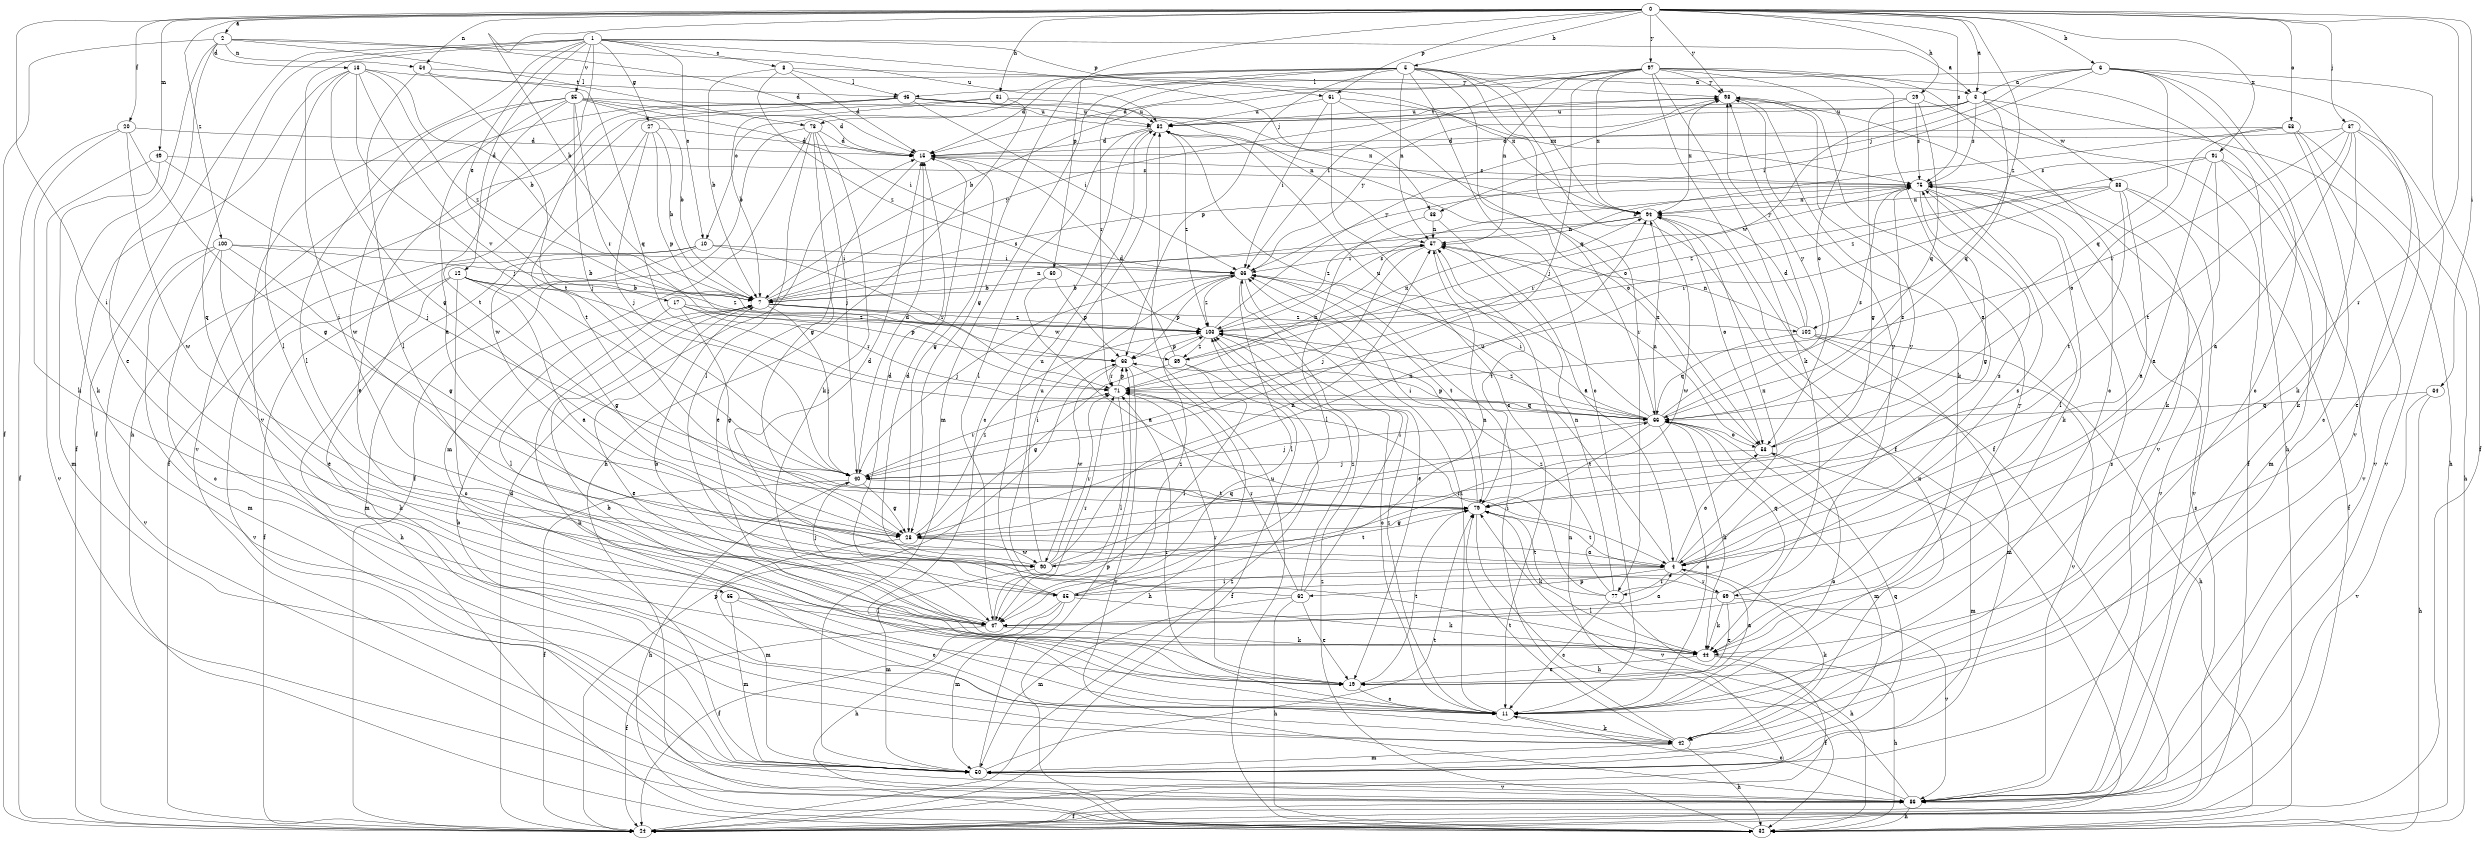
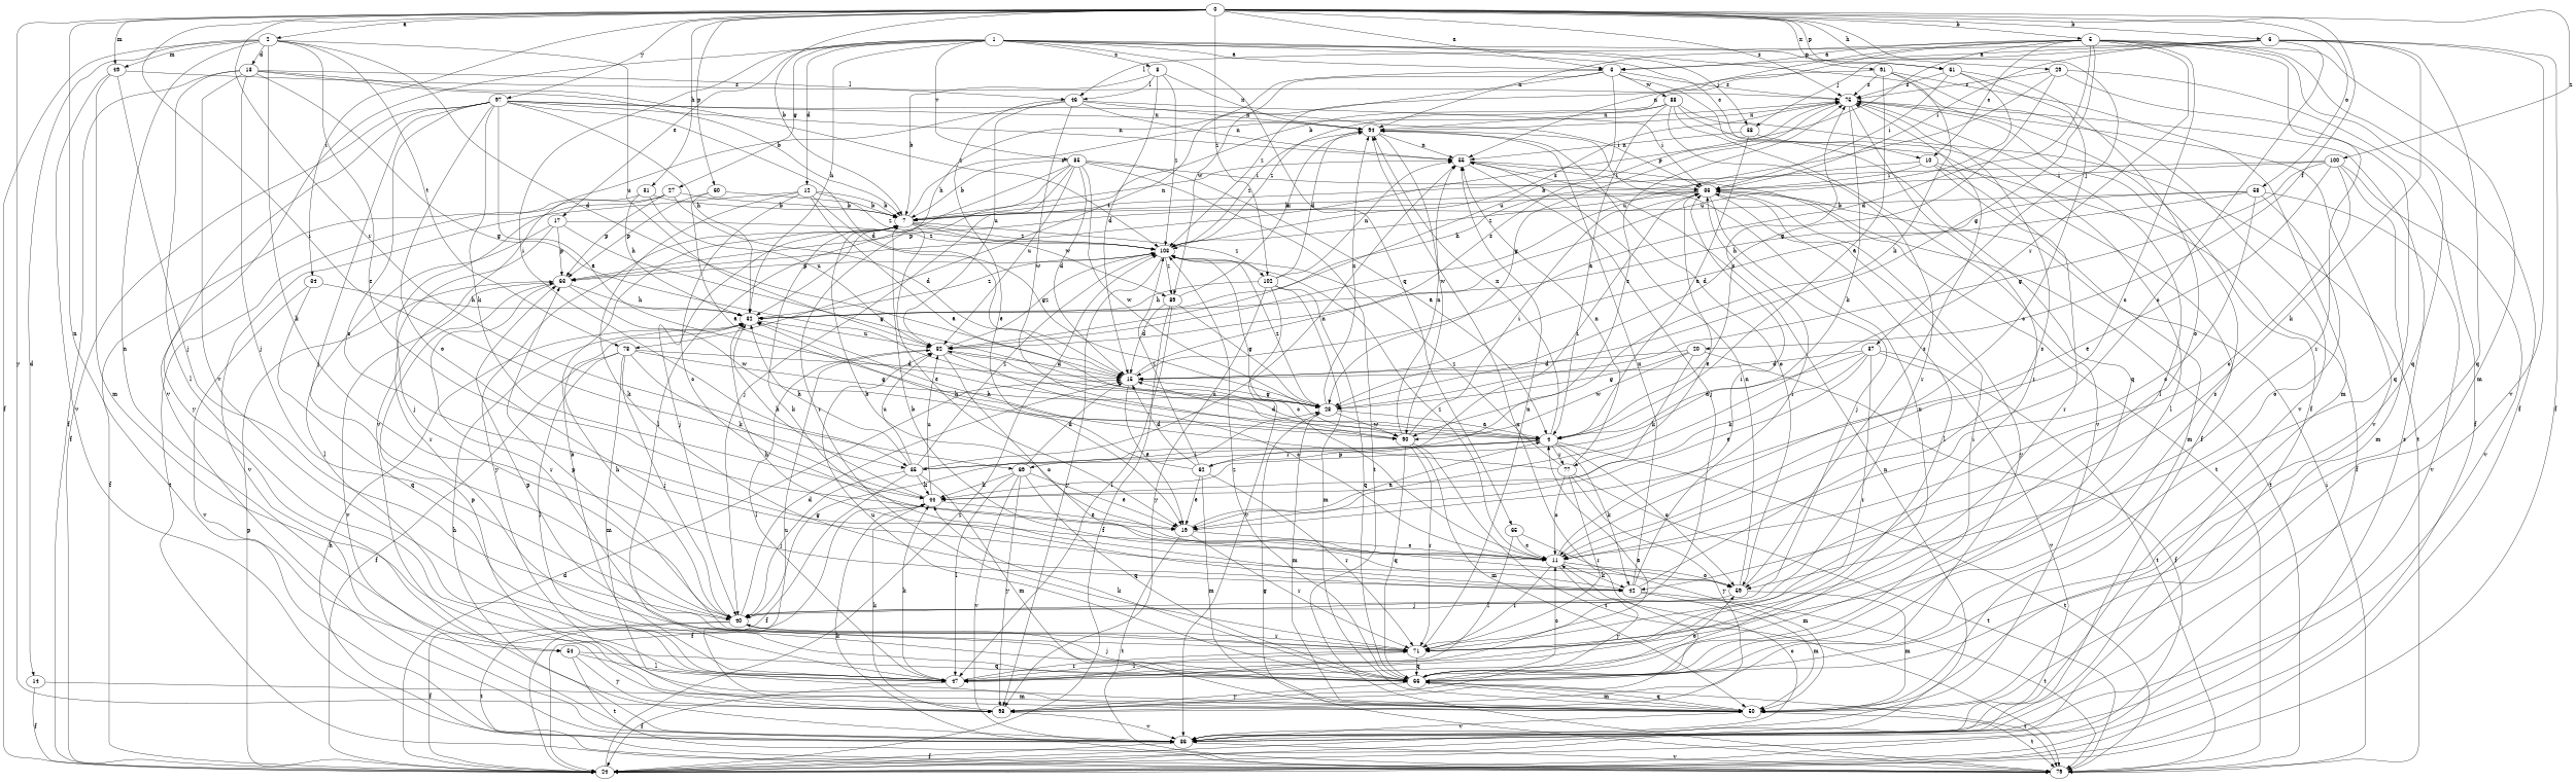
  strict digraph {
    0
    2
    3
    5
    6
    7
    20
    29
    31
    34
    35
    37
    49
    54
    58
    60
    61
    69
    75
    91
    97
    98
    100
    102
    24
    13
+   14
    15
    19
    42
    78
    82
    32
    66
    88
    89
    10
    n38 [label=77]
    94
    11
    28
    50
-   55 [label=57]
+   55
    63
    71
    38
    86
    36
    46
    40
    103
    44
    90
    4
    79
    47
-   59 [label=53]
+   59
    1
    8
    12
    17
    27
    65
    85
    62
    0 -> 2 [label=a]
    0 -> 3 [label=a]
    0 -> 5 [label=b]
    0 -> 6 [label=b]
    0 -> 7 [label=b]
    0 -> 20 [label=f]
    0 -> 29 [label=h]
    0 -> 31 [label=h]
    0 -> 34 [label=i]
    0 -> 35 [label=i]
    0 -> 37 [label=j]
    0 -> 49 [label=m]
    0 -> 54 [label=n]
    0 -> 58 [label=o]
    0 -> 60 [label=p]
    0 -> 61 [label=p]
    0 -> 69 [label=r]
    0 -> 75 [label=s]
    0 -> 91 [label=x]
    0 -> 97 [label=y]
    0 -> 98 [label=y]
    0 -> 100 [label=z]
    0 -> 102 [label=z]
+   2 -> 49 [label=m]
    2 -> 54 [label=n]
    2 -> 24 [label=f]
    2 -> 13 [label=d]
+   2 -> 14 [label=d]
    2 -> 15 [label=d]
    2 -> 19 [label=e]
    2 -> 42 [label=k]
    2 -> 78 [label=t]
    2 -> 82 [label=u]
    3 -> 75 [label=s]
    3 -> 78 [label=t]
    3 -> 82 [label=u]
    3 -> 32 [label=h]
    3 -> 66 [label=q]
    3 -> 88 [label=w]
    3 -> 89 [label=w]
    5 -> 3 [label=a]
    5 -> 24 [label=f]
    5 -> 15 [label=d]
    5 -> 66 [label=q]
    5 -> 10 [label=c]
    5 -> n38 [label=r]
    5 -> 94 [label=x]
    5 -> 11 [label=c]
    5 -> 28 [label=g]
    5 -> 50 [label=m]
    5 -> 55 [label=n]
    5 -> 63 [label=p]
    5 -> 71 [label=r]
    6 -> 3 [label=a]
    6 -> 24 [label=f]
    6 -> 42 [label=k]
    6 -> 66 [label=q]
    6 -> 11 [label=c]
    6 -> 38 [label=j]
    6 -> 86 [label=v]
    6 -> 36 [label=i]
    6 -> 46 [label=l]
    7 -> 75 [label=s]
    7 -> 98 [label=y]
    7 -> 102 [label=z]
    7 -> 19 [label=e]
    7 -> 42 [label=k]
    7 -> 89 [label=w]
    7 -> 55 [label=n]
    7 -> 40 [label=j]
    7 -> 103 [label=z]
    20 -> 24 [label=f]
    20 -> 15 [label=d]
    20 -> 28 [label=g]
    20 -> 44 [label=k]
    20 -> 90 [label=w]
    29 -> 75 [label=s]
    29 -> 24 [label=f]
    29 -> 82 [label=u]
    29 -> 66 [label=q]
    29 -> 28 [label=g]
    31 -> 7 [label=b]
    31 -> 24 [label=f]
    31 -> 82 [label=u]
    31 -> 32 [label=h]
    34 -> 32 [label=h]
    34 -> 66 [label=q]
    34 -> 86 [label=v]
    35 -> 75 [label=s]
    35 -> 24 [label=f]
    35 -> 82 [label=u]
    35 -> 32 [label=h]
    35 -> 50 [label=m]
    35 -> 55 [label=n]
    35 -> 40 [label=j]
    35 -> 103 [label=z]
    35 -> 44 [label=k]
    37 -> 15 [label=d]
    37 -> 19 [label=e]
    37 -> 71 [label=r]
    37 -> 86 [label=v]
    37 -> 44 [label=k]
    37 -> 4 [label=a]
    37 -> 79 [label=t]
    49 -> 75 [label=s]
    49 -> 50 [label=m]
    49 -> 86 [label=v]
    49 -> 40 [label=j]
    54 -> 98 [label=y]
    54 -> 66 [label=q]
    54 -> 79 [label=t]
    54 -> 47 [label=l]
    58 -> 7 [label=b]
    58 -> 15 [label=d]
    58 -> 32 [label=h]
    58 -> 11 [label=c]
    58 -> 86 [label=v]
    58 -> 59 [label=o]
    60 -> 7 [label=b]
    60 -> 63 [label=p]
    60 -> 4 [label=a]
    61 -> 75 [label=s]
    61 -> 82 [label=u]
    61 -> 11 [label=c]
    61 -> 36 [label=i]
    61 -> 59 [label=o]
    69 -> 98 [label=y]
    69 -> 15 [label=d]
    69 -> 19 [label=e]
    69 -> 66 [label=q]
    69 -> 86 [label=v]
    69 -> 44 [label=k]
    69 -> 47 [label=l]
    75 -> 94 [label=x]
    75 -> 28 [label=g]
    75 -> 71 [label=r]
    75 -> 86 [label=v]
    75 -> 44 [label=k]
    75 -> 47 [label=l]
    91 -> 75 [label=s]
    91 -> 50 [label=m]
    91 -> 86 [label=v]
    91 -> 103 [label=z]
-   91 -> 44 [label=k]
+   91 -> 90 [label=k]
    91 -> 4 [label=a]
-   97 -> 7 [label=b]
+   5 -> 7 [label=b]
    97 -> 98 [label=y]
    97 -> 24 [label=f]
    97 -> 15 [label=d]
    97 -> 32 [label=h]
    97 -> 94 [label=x]
    97 -> 11 [label=c]
    97 -> 55 [label=n]
    97 -> 36 [label=i]
    97 -> 40 [label=j]
    97 -> 44 [label=k]
    97 -> 4 [label=a]
    97 -> 59 [label=o]
    98 -> 82 [label=u]
    98 -> 94 [label=x]
    98 -> 86 [label=v]
    98 -> 44 [label=k]
    100 -> 7 [label=b]
    100 -> 19 [label=e]
    100 -> 11 [label=c]
    100 -> 28 [label=g]
    100 -> 50 [label=m]
    100 -> 86 [label=v]
    100 -> 36 [label=i]
    102 -> 98 [label=y]
    102 -> 32 [label=h]
    102 -> 66 [label=q]
    102 -> 94 [label=d]
    102 -> 50 [label=m]
    102 -> 55 [label=n]
    102 -> 86 [label=v]
    24 -> 75 [label=s]
    24 -> 15 [label=d]
    24 -> 55 [label=n]
    24 -> 63 [label=p]
    24 -> 103 [label=z]
    13 -> 7 [label=b]
    13 -> 24 [label=f]
    13 -> 66 [label=v]
    13 -> 28 [label=g]
    13 -> 46 [label=l]
    13 -> 40 [label=j]
    13 -> 103 [label=z]
    13 -> 47 [label=l]
+   14 -> 24 [label=f]
+   14 -> 50 [label=m]
    15 -> 75 [label=s]
    15 -> 19 [label=e]
    15 -> 28 [label=g]
    19 -> 11 [label=c]
    19 -> 71 [label=r]
    19 -> 4 [label=a]
    19 -> 79 [label=t]
    42 -> 7 [label=b]
    42 -> 75 [label=s]
    42 -> 32 [label=h]
    42 -> 94 [label=x]
    42 -> 50 [label=m]
    42 -> 36 [label=i]
    42 -> 79 [label=t]
    78 -> 24 [label=f]
    78 -> 15 [label=d]
    78 -> 28 [label=g]
    78 -> 50 [label=m]
    78 -> 40 [label=j]
    78 -> 44 [label=k]
    78 -> 47 [label=l]
    82 -> 15 [label=d]
    82 -> 11 [label=c]
    82 -> 103 [label=z]
    82 -> 47 [label=l]
    82 -> 59 [label=o]
    32 -> 82 [label=u]
    32 -> 103 [label=z]
    66 -> 75 [label=s]
    66 -> 98 [label=y]
    66 -> 82 [label=u]
    66 -> 94 [label=x]
    66 -> 11 [label=c]
    66 -> 50 [label=m]
    66 -> 63 [label=p]
    66 -> 36 [label=i]
    66 -> 40 [label=j]
    66 -> 103 [label=z]
    66 -> 44 [label=k]
    66 -> 79 [label=t]
    66 -> 59 [label=o]
    88 -> 24 [label=f]
    88 -> 94 [label=x]
    88 -> 71 [label=r]
    88 -> 86 [label=v]
    88 -> 103 [label=z]
    88 -> 4 [label=a]
    88 -> 79 [label=t]
    89 -> 24 [label=f]
    89 -> 15 [label=d]
    89 -> 94 [label=x]
    89 -> 28 [label=g]
    89 -> 47 [label=l]
    10 -> 24 [label=f]
    10 -> 32 [label=h]
    10 -> 50 [label=m]
    10 -> 71 [label=r]
    10 -> 36 [label=i]
    n38 -> 98 [label=y]
    n38 -> 32 [label=h]
    n38 -> 11 [label=c]
    n38 -> 55 [label=n]
    n38 -> 71 [label=r]
    n38 -> 103 [label=z]
    n38 -> 79 [label=t]
    94 -> 55 [label=n]
    94 -> 103 [label=z]
    94 -> 90 [label=w]
    94 -> 59 [label=o]
    11 -> 7 [label=b]
    11 -> 98 [label=y]
    11 -> 42 [label=k]
    11 -> 71 [label=r]
    11 -> 36 [label=i]
    11 -> 103 [label=z]
    11 -> 59 [label=o]
    28 -> 94 [label=x]
    28 -> 50 [label=m]
    28 -> 103 [label=z]
    28 -> 90 [label=w]
    28 -> 4 [label=a]
    50 -> 66 [label=q]
    50 -> 63 [label=p]
    50 -> 86 [label=v]
    50 -> 79 [label=t]
    55 -> 36 [label=i]
    55 -> 40 [label=j]
    55 -> 79 [label=t]
    63 -> 32 [label=h]
    63 -> 71 [label=r]
    63 -> 86 [label=v]
    63 -> 90 [label=w]
    71 -> 66 [label=q]
    71 -> 55 [label=n]
    71 -> 63 [label=p]
    71 -> 47 [label=l]
    38 -> 55 [label=n]
    38 -> 4 [label=a]
    38 -> 47 [label=l]
    86 -> 24 [label=f]
    86 -> 32 [label=h]
    86 -> 11 [label=c]
    86 -> 79 [label=v]
    36 -> 7 [label=b]
    36 -> 98 [label=y]
    36 -> 19 [label=e]
    36 -> 63 [label=p]
    36 -> 40 [label=j]
    36 -> 103 [label=z]
    36 -> 79 [label=t]
    36 -> 47 [label=l]
    46 -> 19 [label=e]
    46 -> 82 [label=u]
    46 -> 94 [label=x]
    46 -> 55 [label=n]
    46 -> 86 [label=v]
    46 -> 36 [label=i]
    46 -> 90 [label=w]
    40 -> 24 [label=f]
    40 -> 15 [label=d]
    40 -> 32 [label=h]
    40 -> 28 [label=g]
    40 -> 71 [label=r]
    40 -> 79 [label=t]
    103 -> 75 [label=s]
    103 -> 98 [label=y]
    103 -> 89 [label=z]
    103 -> 11 [label=c]
    103 -> 63 [label=p]
    44 -> 24 [label=f]
    44 -> 19 [label=e]
    44 -> 82 [label=u]
    44 -> 32 [label=h]
    90 -> 15 [label=d]
    90 -> 66 [label=q]
    90 -> 50 [label=m]
    90 -> 55 [label=n]
    90 -> 71 [label=r]
    90 -> 36 [label=i]
    90 -> 79 [label=t]
    4 -> 35 [label=i]
    4 -> 69 [label=r]
    4 -> 75 [label=s]
    4 -> 42 [label=k]
    4 -> 82 [label=u]
    4 -> n38 [label=r]
    4 -> 94 [label=x]
    4 -> 79 [label=t]
    4 -> 59 [label=o]
    4 -> 62 [label=p]
    79 -> 32 [label=h]
    79 -> 28 [label=g]
    79 -> 36 [label=i]
    79 -> 44 [label=k]
    47 -> 7 [label=b]
    47 -> 24 [label=f]
    47 -> 71 [label=r]
    47 -> 44 [label=k]
    47 -> 4 [label=a]
    59 -> 75 [label=s]
    59 -> 50 [label=m]
    59 -> 55 [label=n]
    59 -> 40 [label=j]
    1 -> 3 [label=a]
    1 -> 35 [label=i]
    1 -> 61 [label=p]
    1 -> 24 [label=f]
    1 -> 32 [label=h]
    1 -> 10 [label=c]
    1 -> 38 [label=j]
    1 -> 86 [label=v]
    1 -> 8 [label=c]
    1 -> 12 [label=d]
    1 -> 17 [label=e]
    1 -> 27 [label=g]
    1 -> 65 [label=q]
    1 -> 85 [label=v]
    8 -> 7 [label=b]
    8 -> 15 [label=d]
    8 -> 94 [label=x]
    8 -> 46 [label=l]
    8 -> 103 [label=z]
    12 -> 7 [label=b]
    12 -> 42 [label=k]
    12 -> 11 [label=c]
    12 -> 28 [label=g]
    12 -> 86 [label=v]
    12 -> 103 [label=z]
    12 -> 4 [label=a]
    17 -> 28 [label=g]
    17 -> 63 [label=p]
    17 -> 71 [label=r]
    17 -> 103 [label=z]
    17 -> 47 [label=l]
    27 -> 7 [label=b]
    27 -> 15 [label=d]
    27 -> 63 [label=p]
    27 -> 40 [label=j]
    27 -> 79 [label=t]
    65 -> 11 [label=c]
    65 -> 50 [label=m]
    65 -> 47 [label=l]
    85 -> 7 [label=b]
    85 -> 15 [label=d]
    85 -> 82 [label=u]
    85 -> 71 [label=r]
    85 -> 36 [label=i]
    85 -> 40 [label=j]
    85 -> 90 [label=w]
    85 -> 4 [label=a]
    85 -> 79 [label=t]
    85 -> 47 [label=l]
    62 -> 15 [label=d]
    62 -> 19 [label=e]
    62 -> 32 [label=h]
    62 -> 50 [label=m]
    62 -> 71 [label=r]
    62 -> 36 [label=i]
    62 -> 103 [label=z]
  }
